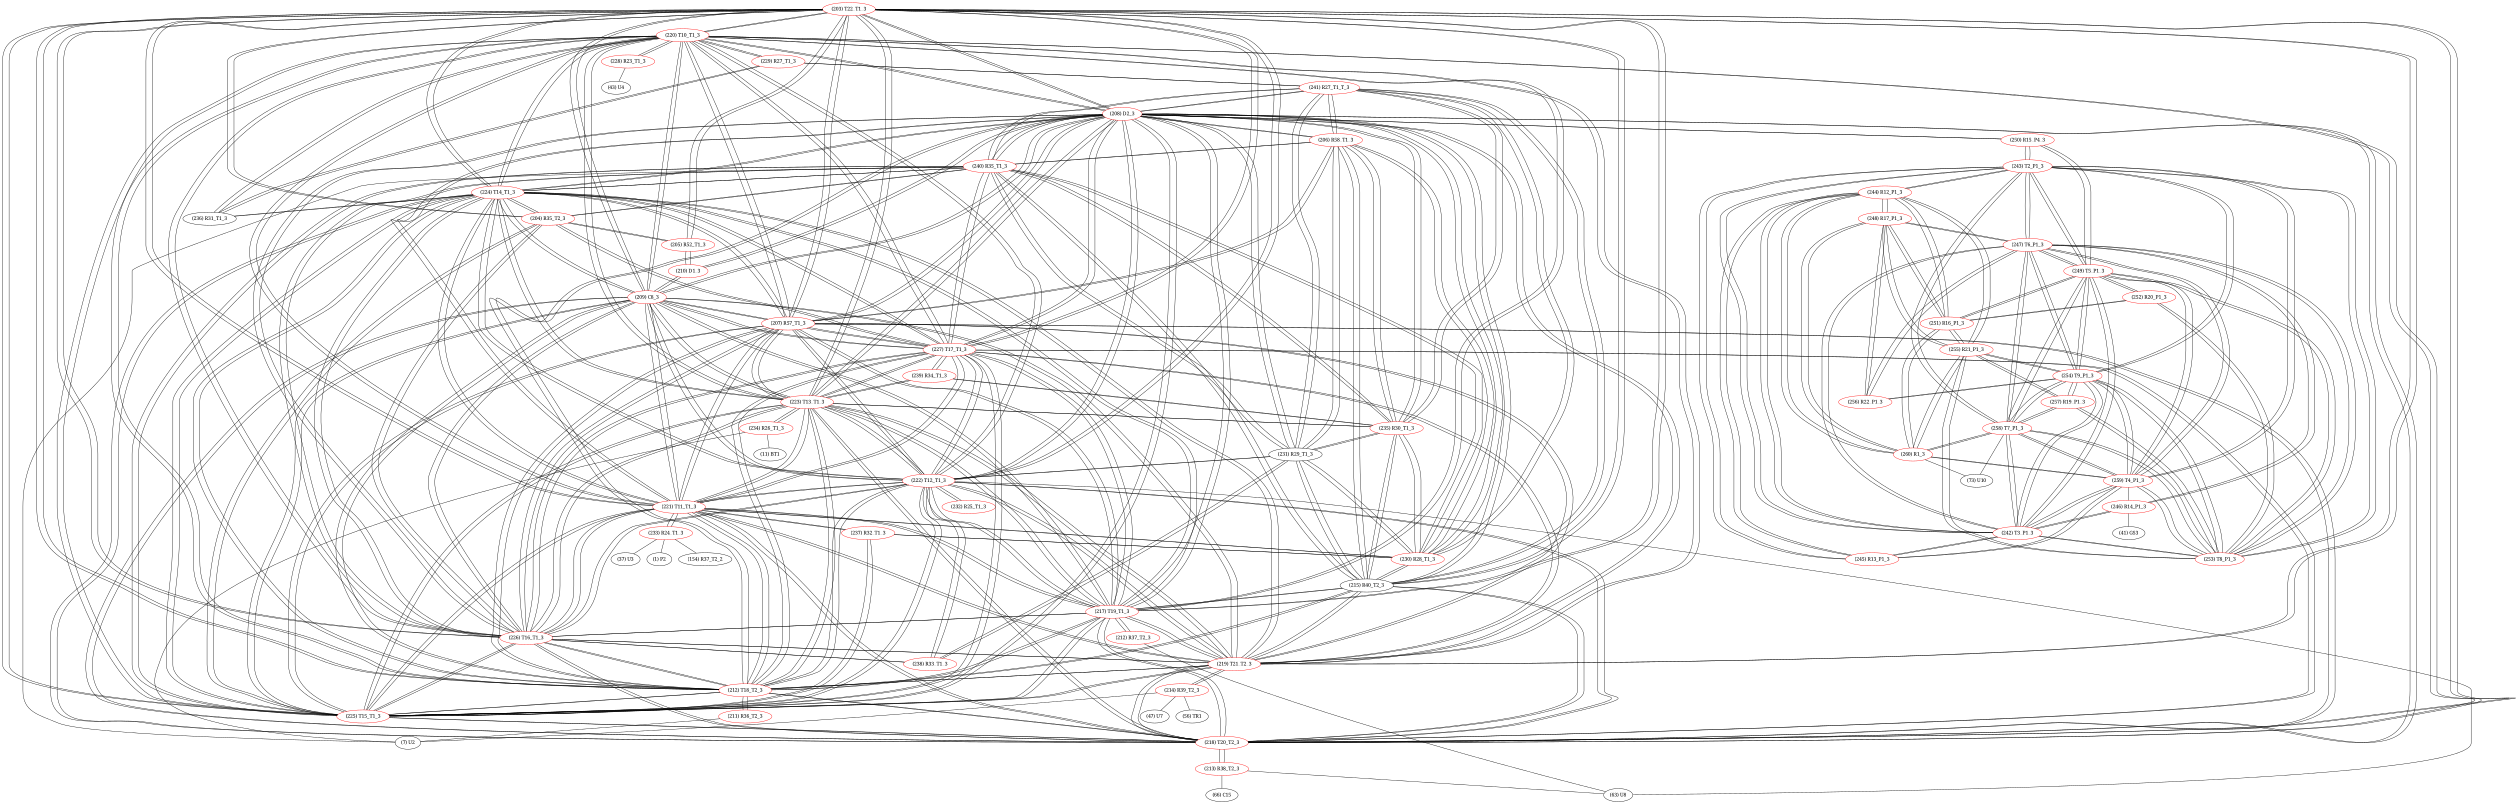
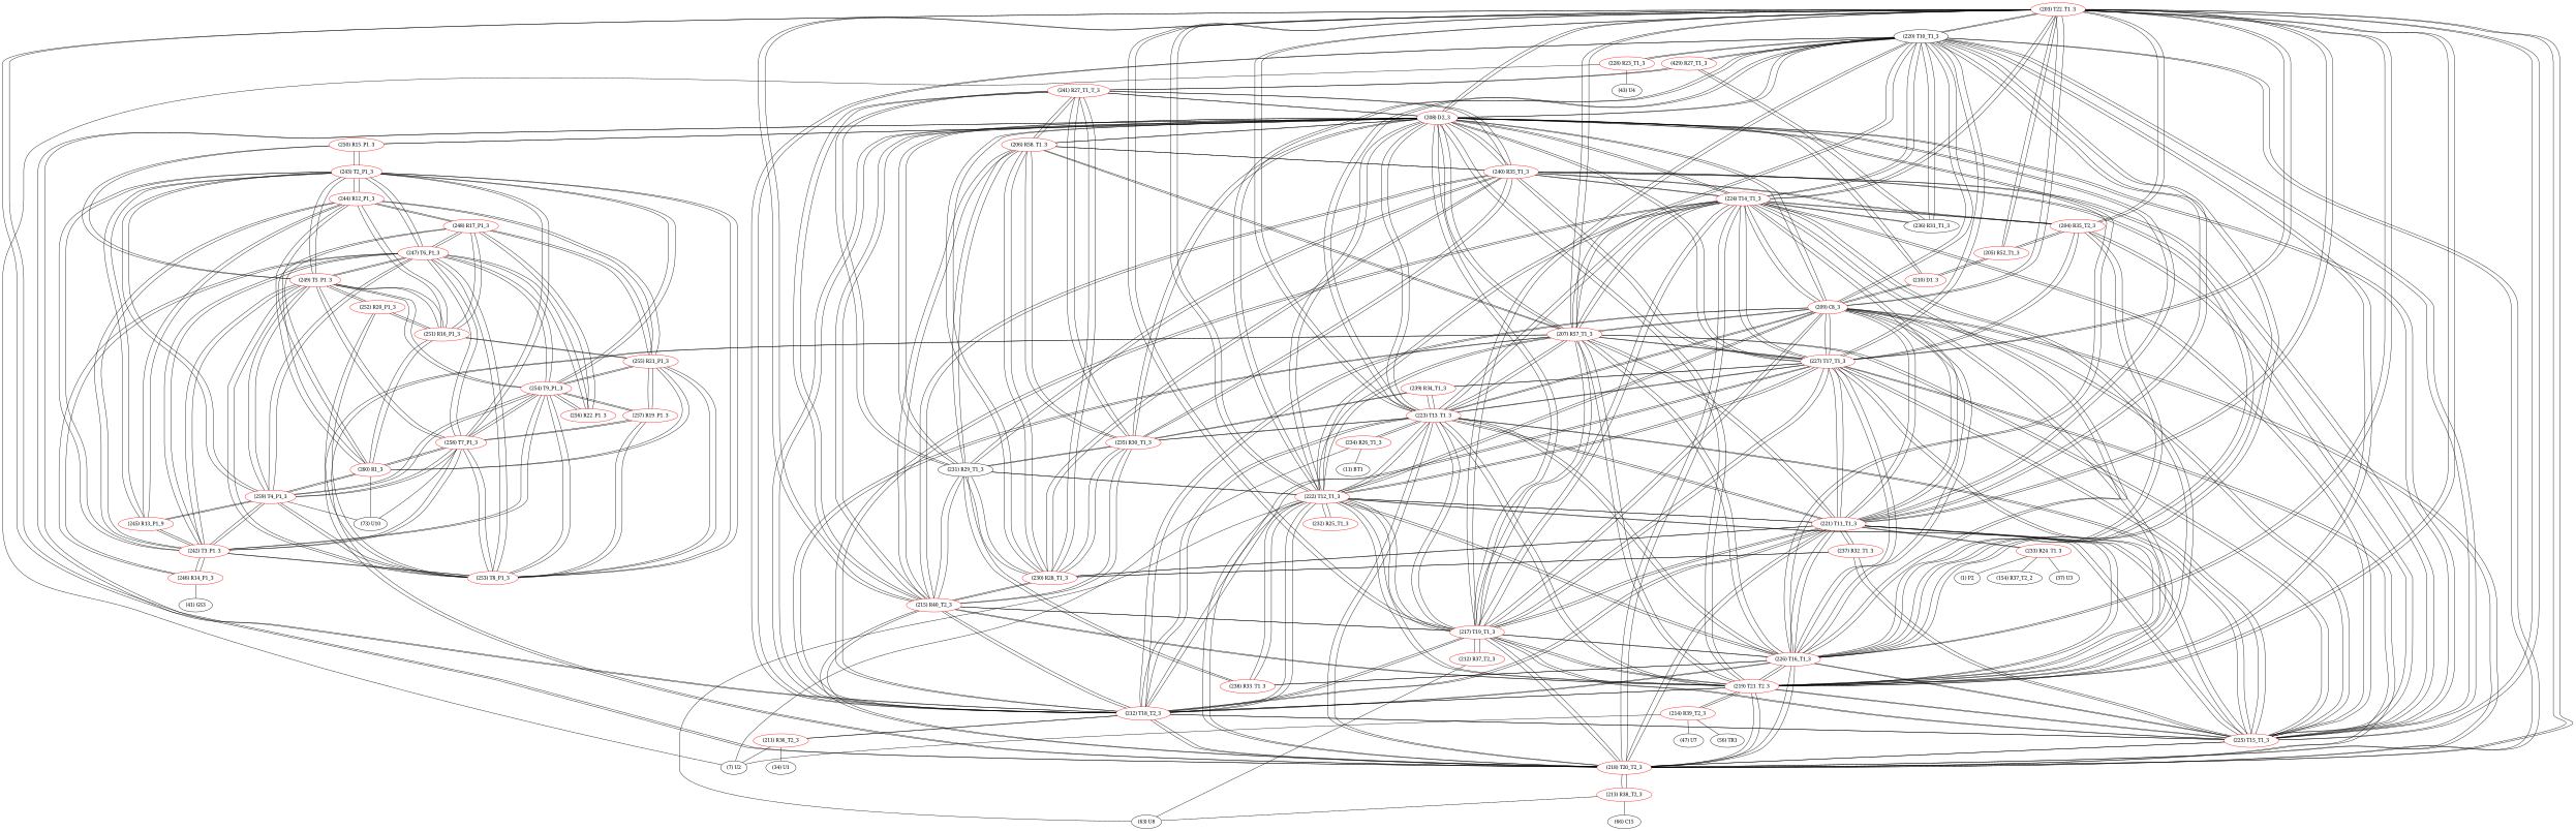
  graph {
    fontname="Noto Serif"
    node [color=red fontname="Noto Serif"]
    edge [fontname="Noto Serif"]
    n1 [label="(203) T22_T1_3"]
-   n2 [label="(220) T10_T1_3"]
+   n2 [color=black label="(220) T10_T1_3"]
    n3 [label="(221) T11_T1_3"]
    n4 [label="(222) T12_T1_3"]
    n5 [label="(223) T13_T1_3"]
    n6 [label="(218) T20_T2_3"]
    n7 [label="(224) T14_T1_3"]
    n8 [label="(225) T15_T1_3"]
    n9 [label="(212) T18_T2_3"]
    n10 [label="(219) T21_T2_3"]
    n11 [label="(217) T19_T1_3"]
    n12 [label="(209) C8_3"]
    n13 [label="(226) T16_T1_3"]
    n14 [label="(227) T17_T1_3"]
    n15 [label="(208) D2_3"]
    n16 [label="(207) R57_T1_3"]
    n17 [label="(204) R35_T2_3"]
    n18 [label="(205) R52_T1_3"]
-   n19 [color=black label="(215) R40_T2_3"]
+   n19 [label="(215) R40_T2_3"]
    n20 [label="(228) R23_T1_3"]
    n21 [color=black label="(236) R31_T1_3"]
-   n22 [label="(229) R27_T1_3"]
+   n22 [label="(429) R27_T1_3"]
    n23 [label="(230) R28_T1_3"]
    n24 [label="(233) R24_T1_3"]
    n25 [label="(237) R32_T1_3"]
    n26 [color=black label="(231) R29_T1_3"]
    n27 [label="(238) R33_T1_3"]
    n28 [label="(232) R25_T1_3"]
    n29 [label="(63) U8" color=""]
    n30 [label="(235) R30_T1_3"]
    n31 [label="(239) R34_T1_3"]
    n32 [label="(234) R26_T1_3"]
    n33 [label="(213) R38_T2_3"]
    n34 [label="(240) R35_T1_3"]
    n35 [label="(211) R36_T2_3"]
    n36 [label="(214) R39_T2_3"]
    n37 [label="(212) R37_T2_3"]
    n38 [label="(210) D1_3"]
    n39 [label="(206) R58_T1_3"]
    n40 [label="(241) R27_T1_T_3"]
-   n41 [label="(250) R15_P4_3"]
+   n41 [label="(250) R15_P1_3"]
    n42 [label="(7) U2" color=""]
    n43 [label="(43) U4" color=""]
    n44 [label="(37) U3" color=""]
    n45 [label="(1) P2" color=""]
    n46 [label="(154) R37_T2_2" color=""]
    n47 [label="(11) BT1" color=""]
    n48 [label="(66) C15" color=""]
+   n49 [label="(34) U1" color=""]
    n50 [label="(56) TR1" color=""]
    n51 [label="(47) U7" color=""]
    n52 [label="(249) T5_P1_3"]
    n53 [label="(243) T2_P1_3"]
    n54 [label="(242) T3_P1_3"]
    n55 [label="(259) T4_P1_3"]
    n56 [label="(258) T7_P1_3"]
    n57 [label="(254) T9_P1_3"]
    n58 [label="(253) T8_P1_3"]
    n59 [label="(247) T6_P1_3"]
    n60 [label="(251) R16_P1_3"]
    n61 [label="(252) R20_P1_3"]
-   n62 [label="(245) R13_P1_3"]
+   n62 [label="(245) R13_P1_9"]
    n63 [label="(244) R12_P1_3"]
    n64 [label="(246) R14_P1_3"]
    n65 [label="(260) R1_3"]
    n66 [label="(73) U10" color=""]
    n67 [label="(257) R19_P1_3"]
    n68 [label="(255) R21_P1_3"]
    n69 [label="(256) R22_P1_3"]
    n70 [label="(248) R17_P1_3"]
    n71 [label="(41) GS3" color=""]
    n1 -- n2
    n1 -- n3
    n1 -- n4
    n1 -- n5
    n1 -- n6
    n1 -- n7
    n1 -- n8
    n1 -- n9
    n1 -- n10
    n1 -- n11
    n1 -- n12
    n1 -- n13
    n1 -- n14
    n1 -- n15
    n1 -- n16
    n1 -- n17
    n1 -- n18
    n1 -- n19
    n2 -- n1
    n2 -- n3
    n2 -- n4
    n2 -- n5
    n2 -- n6
    n2 -- n7
    n2 -- n8
    n2 -- n9
    n2 -- n10
    n2 -- n11
    n2 -- n12
    n2 -- n13
    n2 -- n14
    n2 -- n15
    n2 -- n16
    n2 -- n20
    n2 -- n21
    n2 -- n22
    n3 -- n1
    n3 -- n2
    n3 -- n4
    n3 -- n5
    n3 -- n6
    n3 -- n7
    n3 -- n8
    n3 -- n9
    n3 -- n10
    n3 -- n11
    n3 -- n12
    n3 -- n13
    n3 -- n14
    n3 -- n15
    n3 -- n16
    n3 -- n23
    n3 -- n24
    n3 -- n25
    n4 -- n1
    n4 -- n2
    n4 -- n3
    n4 -- n5
    n4 -- n6
    n4 -- n7
    n4 -- n8
    n4 -- n9
    n4 -- n10
    n4 -- n11
    n4 -- n12
    n4 -- n13
    n4 -- n14
    n4 -- n15
    n4 -- n16
    n4 -- n26
    n4 -- n27
    n4 -- n28
    n4 -- n29
    n5 -- n1
    n5 -- n2
    n5 -- n3
    n5 -- n4
    n5 -- n6
    n5 -- n7
    n5 -- n8
    n5 -- n9
    n5 -- n10
    n5 -- n11
    n5 -- n12
    n5 -- n13
    n5 -- n14
    n5 -- n15
    n5 -- n16
    n5 -- n30
    n5 -- n31
    n5 -- n32
    n6 -- n1
    n6 -- n2
    n6 -- n3
    n6 -- n4
    n6 -- n5
    n6 -- n7
    n6 -- n8
    n6 -- n9
    n6 -- n10
    n6 -- n11
    n6 -- n12
    n6 -- n13
    n6 -- n14
    n6 -- n15
    n6 -- n16
    n6 -- n19
    n6 -- n33
    n7 -- n1
    n7 -- n2
    n7 -- n3
    n7 -- n4
    n7 -- n5
    n7 -- n6
    n7 -- n8
    n7 -- n9
    n7 -- n10
    n7 -- n11
    n7 -- n12
    n7 -- n13
    n7 -- n14
    n7 -- n15
    n7 -- n16
    n7 -- n17
    n7 -- n21
    n7 -- n34
    n8 -- n1
    n8 -- n2
    n8 -- n3
    n8 -- n4
    n8 -- n5
    n8 -- n6
    n8 -- n7
    n8 -- n9
    n8 -- n10
    n8 -- n11
    n8 -- n12
    n8 -- n13
    n8 -- n14
    n8 -- n15
    n8 -- n16
    n8 -- n17
    n8 -- n25
    n8 -- n34
    n9 -- n1
    n9 -- n2
    n9 -- n3
    n9 -- n4
    n9 -- n5
    n9 -- n6
    n9 -- n7
    n9 -- n8
    n9 -- n10
    n9 -- n11
    n9 -- n12
    n9 -- n13
    n9 -- n14
    n9 -- n15
    n9 -- n16
    n9 -- n19
    n9 -- n35
    n10 -- n1
    n10 -- n2
    n10 -- n3
    n10 -- n4
    n10 -- n5
    n10 -- n6
    n10 -- n7
    n10 -- n8
    n10 -- n9
    n10 -- n11
    n10 -- n12
    n10 -- n13
    n10 -- n14
    n10 -- n15
    n10 -- n16
    n10 -- n19
    n10 -- n36
    n11 -- n1
    n11 -- n2
    n11 -- n3
    n11 -- n4
    n11 -- n5
    n11 -- n6
    n11 -- n7
    n11 -- n8
    n11 -- n9
    n11 -- n10
    n11 -- n12
    n11 -- n13
    n11 -- n14
    n11 -- n15
    n11 -- n16
    n11 -- n19
    n11 -- n37
    n12 -- n1
    n12 -- n2
    n12 -- n3
    n12 -- n4
    n12 -- n5
    n12 -- n6
    n12 -- n7
    n12 -- n8
    n12 -- n9
    n12 -- n10
    n12 -- n11
    n12 -- n13
    n12 -- n14
    n12 -- n15
    n12 -- n16
    n12 -- n38
    n13 -- n1
    n13 -- n2
    n13 -- n3
    n13 -- n4
    n13 -- n5
    n13 -- n6
    n13 -- n7
    n13 -- n8
    n13 -- n9
    n13 -- n10
    n13 -- n11
    n13 -- n12
    n13 -- n14
    n13 -- n15
    n13 -- n16
    n13 -- n17
    n13 -- n27
    n13 -- n34
    n14 -- n1
    n14 -- n2
    n14 -- n3
    n14 -- n4
    n14 -- n5
    n14 -- n6
    n14 -- n7
    n14 -- n8
    n14 -- n9
    n14 -- n10
    n14 -- n11
    n14 -- n12
    n14 -- n13
    n14 -- n15
    n14 -- n16
    n14 -- n17
    n14 -- n31
    n14 -- n34
    n15 -- n1
    n15 -- n2
    n15 -- n3
    n15 -- n4
    n15 -- n5
    n15 -- n6
    n15 -- n7
    n15 -- n8
    n15 -- n9
    n15 -- n10
    n15 -- n11
    n15 -- n12
    n15 -- n13
    n15 -- n14
    n15 -- n16
    n15 -- n19
    n15 -- n23
    n15 -- n26
    n15 -- n30
    n15 -- n34
    n15 -- n38
    n15 -- n39
    n15 -- n40
    n15 -- n41
    n16 -- n1
    n16 -- n2
    n16 -- n3
    n16 -- n4
    n16 -- n5
    n16 -- n6
    n16 -- n7
    n16 -- n8
    n16 -- n9
    n16 -- n10
    n16 -- n11
    n16 -- n12
    n16 -- n13
    n16 -- n14
    n16 -- n15
    n16 -- n39
    n17 -- n1
    n17 -- n7
    n17 -- n8
    n17 -- n13
    n17 -- n14
    n17 -- n18
    n17 -- n34
    n18 -- n1
    n18 -- n17
    n18 -- n38
    n19 -- n1
    n19 -- n6
    n19 -- n9
    n19 -- n10
    n19 -- n11
    n19 -- n15
    n19 -- n23
    n19 -- n26
    n19 -- n30
    n19 -- n34
    n19 -- n39
    n19 -- n40
    n20 -- n2
-   n34 -- n42
+   n20 -- n42
    n20 -- n43
    n21 -- n2
    n21 -- n7
    n21 -- n22
    n22 -- n2
    n22 -- n21
    n22 -- n40
    n23 -- n3
    n23 -- n15
    n23 -- n19
    n23 -- n25
    n23 -- n26
    n23 -- n30
    n23 -- n34
    n23 -- n39
    n23 -- n40
    n24 -- n3
    n24 -- n44
    n24 -- n45
    n24 -- n46
    n25 -- n3
    n25 -- n8
    n25 -- n23
    n26 -- n4
    n26 -- n15
    n26 -- n19
    n26 -- n23
    n26 -- n27
    n26 -- n30
    n26 -- n34
    n26 -- n39
    n26 -- n40
    n27 -- n4
    n27 -- n13
    n27 -- n26
    n28 -- n4
    n30 -- n5
    n30 -- n15
    n30 -- n19
    n30 -- n23
    n30 -- n26
    n30 -- n31
    n30 -- n34
    n30 -- n39
    n30 -- n40
    n31 -- n5
    n31 -- n14
    n31 -- n30
    n32 -- n5
    n32 -- n42
    n32 -- n47
    n33 -- n6
    n33 -- n29
    n33 -- n48
    n34 -- n7
    n34 -- n8
    n34 -- n13
    n34 -- n14
    n34 -- n15
    n34 -- n17
    n34 -- n19
    n34 -- n23
    n34 -- n26
    n34 -- n30
    n34 -- n39
    n34 -- n40
    n35 -- n9
    n35 -- n42
+   n35 -- n49
    n36 -- n10
    n36 -- n42
    n36 -- n50
    n36 -- n51
    n37 -- n11
    n37 -- n29
    n38 -- n12
    n38 -- n15
    n38 -- n18
    n39 -- n15
    n39 -- n16
    n39 -- n19
    n39 -- n23
    n39 -- n26
    n39 -- n30
    n39 -- n34
    n39 -- n40
    n40 -- n15
    n40 -- n19
    n40 -- n22
    n40 -- n23
    n40 -- n26
    n40 -- n30
    n40 -- n34
    n40 -- n39
    n41 -- n15
    n41 -- n52
    n41 -- n53
    n52 -- n41
    n52 -- n53
    n52 -- n54
    n52 -- n55
    n52 -- n56
    n52 -- n57
    n52 -- n58
    n52 -- n59
    n52 -- n60
    n52 -- n61
    n53 -- n41
    n53 -- n52
    n53 -- n54
    n53 -- n55
    n53 -- n56
    n53 -- n57
    n53 -- n58
    n53 -- n59
    n53 -- n62
    n53 -- n63
    n54 -- n52
    n54 -- n53
    n54 -- n55
    n54 -- n56
    n54 -- n57
    n54 -- n58
    n54 -- n59
    n54 -- n62
    n54 -- n63
    n54 -- n64
    n55 -- n52
    n55 -- n53
    n55 -- n54
    n55 -- n56
    n55 -- n57
    n55 -- n58
    n55 -- n59
    n55 -- n62
    n55 -- n65
-   n55 -- n64
+   n55 -- n66
    n56 -- n52
    n56 -- n53
    n56 -- n54
    n56 -- n55
    n56 -- n57
    n56 -- n58
    n56 -- n59
    n56 -- n65
    n56 -- n66
    n56 -- n67
    n57 -- n52
    n57 -- n53
    n57 -- n54
    n57 -- n55
    n57 -- n56
    n57 -- n58
    n57 -- n59
    n57 -- n67
    n57 -- n68
    n57 -- n69
    n58 -- n52
    n58 -- n53
    n58 -- n54
    n58 -- n55
    n58 -- n56
    n58 -- n57
    n58 -- n59
    n58 -- n61
    n58 -- n67
    n58 -- n68
    n59 -- n52
    n59 -- n53
    n59 -- n54
    n59 -- n55
    n59 -- n56
    n59 -- n57
    n59 -- n58
    n59 -- n64
    n59 -- n69
    n59 -- n70
    n60 -- n52
    n60 -- n61
    n60 -- n63
    n60 -- n65
    n60 -- n68
    n60 -- n70
    n61 -- n52
    n61 -- n58
    n61 -- n60
    n62 -- n53
    n62 -- n54
    n62 -- n55
    n62 -- n63
    n63 -- n53
    n63 -- n54
    n63 -- n60
    n63 -- n62
    n63 -- n65
    n63 -- n68
    n63 -- n70
    n64 -- n54
    n64 -- n59
    n64 -- n71
    n65 -- n55
    n65 -- n56
    n65 -- n60
    n65 -- n63
    n65 -- n66
    n65 -- n68
    n65 -- n70
    n67 -- n56
    n67 -- n57
    n67 -- n58
    n67 -- n68
    n68 -- n57
    n68 -- n58
    n68 -- n60
    n68 -- n63
    n68 -- n65
    n68 -- n67
    n68 -- n70
    n69 -- n57
    n69 -- n59
    n69 -- n70
    n70 -- n59
    n70 -- n60
    n70 -- n63
    n70 -- n65
    n70 -- n68
    n70 -- n69
  }
